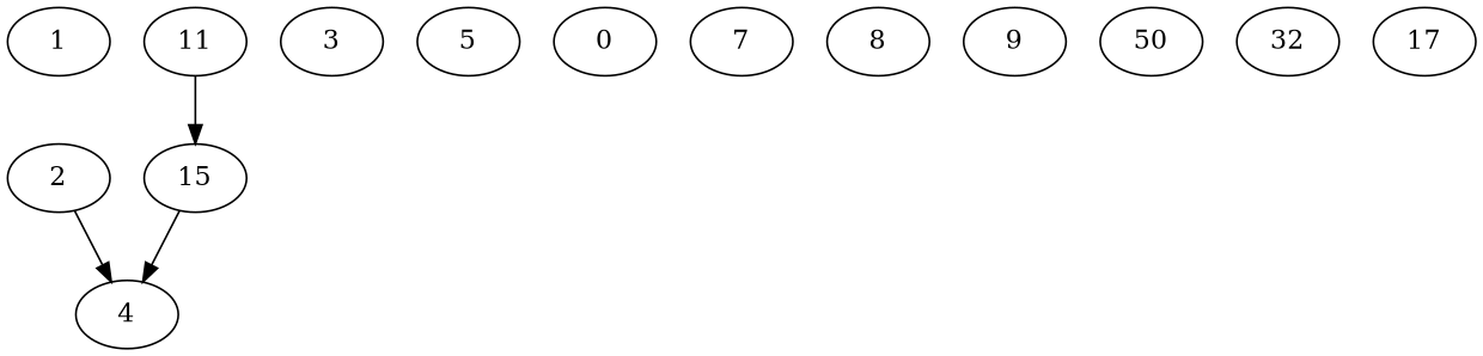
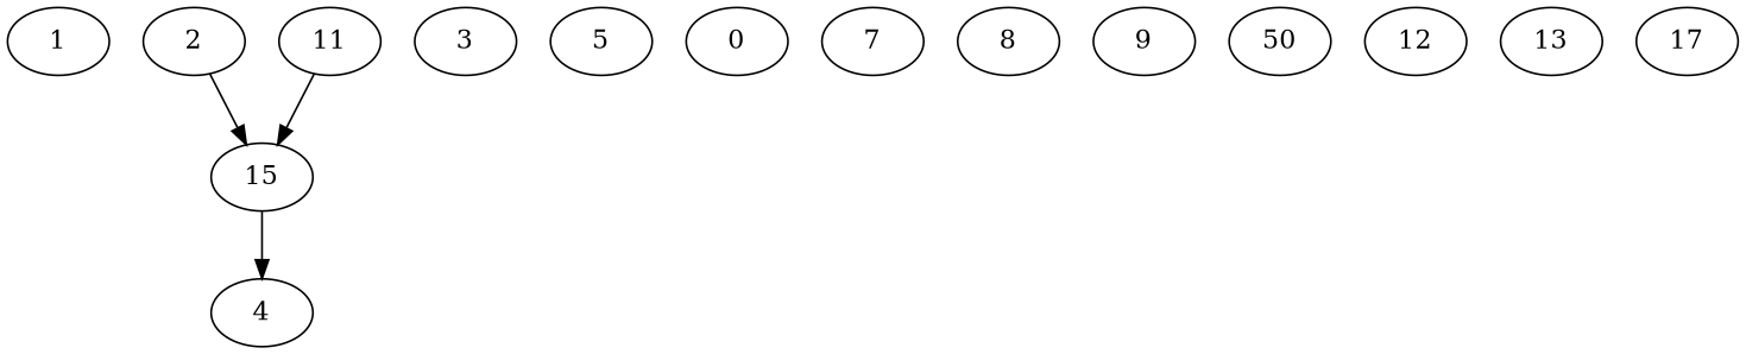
  digraph {
    node [alpha=0.13]
    1 [alpha=0.00 expect_size=13088768]
    2 [alpha=0.09 expect_size=51529728]
    15 [alpha=0.01 expect_size=50347008]
    4 [expect_size=39424000]
    3 [alpha=0.07 expect_size=32681984]
    5 [expect_size=30653440]
    n7 [alpha=0.10 expect_size=13657088 label=0]
    7 [alpha=0.19 expect_size=14539776]
    8 [alpha=0.06 expect_size=19961856]
    9 [alpha=0.19 expect_size=11407360]
    n11 [alpha=0.18 expect_size=23911424 label=50]
    11 [alpha=0.15 expect_size=28727296]
-   12 [alpha=0.18 expect_size=29271040 label=32]
+   12 [alpha=0.18 expect_size=29271040]
+   13 [alpha=0.11 expect_size=49948672]
    n15 [alpha=0.20 expect_size=19057664 label=17]
-   2 -> 4
+   2 -> 15
    15 -> 4
    11 -> 15
  }
